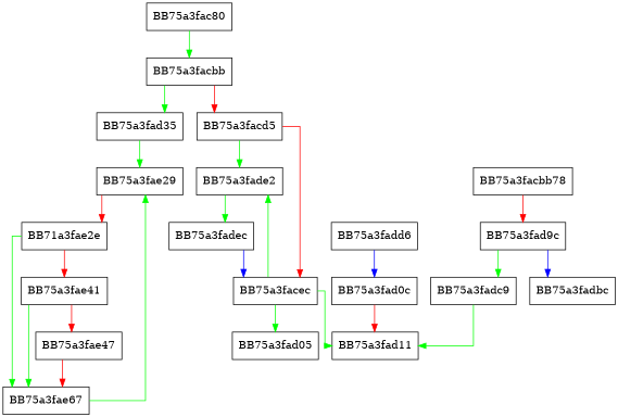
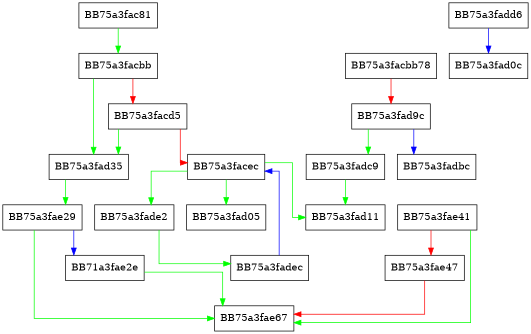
  digraph {
    splines=ortho
    node [shape=box]
    edge [color=green]
-   BB75a3fac80
+   BB75a3fac80 [label=BB75a3fac81]
    BB75a3facbb
    BB75a3fad35
    BB75a3facd5
    BB75a3fae29
    BB75a3fade2
    BB75a3facec
    n8 [label=BB71a3fae2e]
    BB75a3fae67
    BB75a3fadec
    BB75a3fad11
    BB75a3fad05
    BB75a3fad0c
    BB75a3fae41
    n15 [label=BB75a3facbb78]
    BB75a3fad9c
    BB75a3fae47
    BB75a3fadc9
    BB75a3fadbc
    BB75a3fadd6
    BB75a3fac80 -> BB75a3facbb
    BB75a3facbb -> BB75a3fad35
    BB75a3facbb -> BB75a3facd5 [color=red]
    BB75a3fad35 -> BB75a3fae29
-   BB75a3facd5 -> BB75a3fade2
+   BB75a3facd5 -> BB75a3fad35
    BB75a3facd5 -> BB75a3facec [color=red]
-   BB75a3fae29 -> n8 [color=red]
-   BB75a3fae67 -> BB75a3fae29
+   BB75a3fae29 -> n8 [color=blue]
+   BB75a3fae29 -> BB75a3fae67
    BB75a3fade2 -> BB75a3fadec
    BB75a3facec -> BB75a3fade2
    BB75a3facec -> BB75a3fad11
    BB75a3facec -> BB75a3fad05
    n8 -> BB75a3fae67
-   n8 -> BB75a3fae41 [color=red]
    BB75a3fadec -> BB75a3facec [color=blue]
-   BB75a3fad0c -> BB75a3fad11 [color=red]
    BB75a3fae41 -> BB75a3fae67
    BB75a3fae41 -> BB75a3fae47 [color=red]
    n15 -> BB75a3fad9c [color=red]
    BB75a3fad9c -> BB75a3fadc9
    BB75a3fad9c -> BB75a3fadbc [color=blue]
    BB75a3fae47 -> BB75a3fae67 [color=red]
    BB75a3fadc9 -> BB75a3fad11
    BB75a3fadd6 -> BB75a3fad0c [color=blue]
  }
